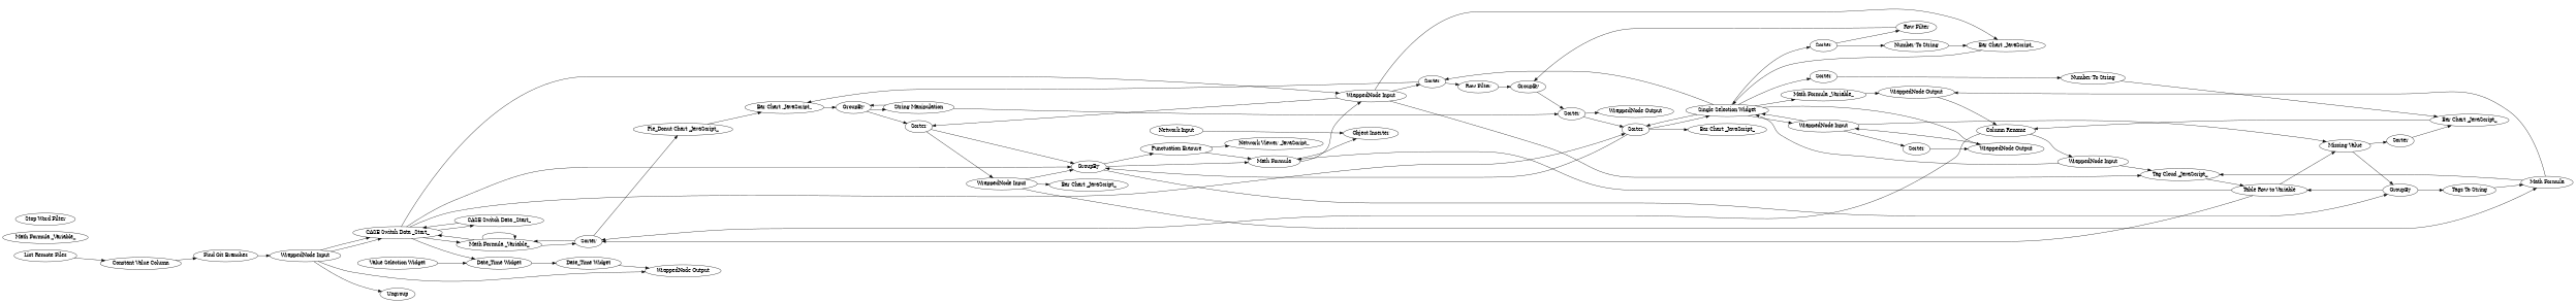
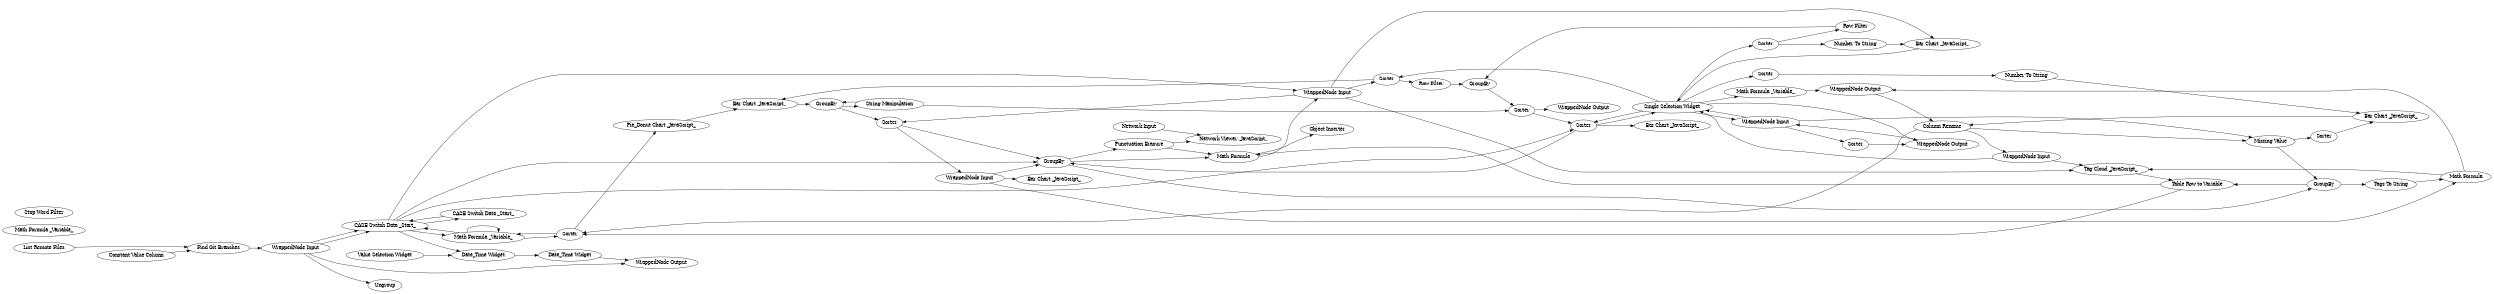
  digraph {
    rankdir=LR
    n1 [label="CASE Switch Data _Start_"]
    n2 [label="Math Formula _Variable_"]
    n3 [label="CASE Switch Data _Start_"]
    n4 [label=Sorter]
    n5 [label="WrappedNode Input"]
    n6 [label=GroupBy]
    n7 [label="Date_Time Widget"]
    n8 [label=Sorter]
    n9 [label="Single Selection Widget"]
    n10 [label="Bar Chart _JavaScript_"]
    n11 [label=Sorter]
    n12 [label="Tag Cloud _JavaScript_"]
    n13 [label=Sorter]
    n14 [label="Bar Chart _JavaScript_"]
    n15 [label="Math Formula"]
    n16 [label=GroupBy]
    n17 [label="Punctuation Erasure"]
    n18 [label="Date_Time Widget"]
    n19 [label="Pie_Donut Chart _JavaScript_"]
    n20 [label="Math Formula _Variable_"]
    n21 [label="WrappedNode Input"]
    n22 [label="WrappedNode Output"]
    n23 [label=Sorter]
    n24 [label=Sorter]
    n25 [label="Math Formula _Variable_"]
    n26 [label="Missing Value"]
    n27 [label=Sorter]
    n28 [label="String Manipulation"]
    n29 [label=GroupBy]
    n30 [label=Sorter]
    n31 [label="Bar Chart _JavaScript_"]
    n32 [label="Row Filter"]
    n33 [label="Row Filter"]
    n34 [label="Number To String"]
    n35 [label="Number To String"]
    n36 [label="WrappedNode Output"]
    n37 [label=Sorter]
    n38 [label="Network Viewer _JavaScript_"]
    n39 [label="Tags To String"]
    n40 [label="Math Formula"]
    n41 [label="Table Row to Variable"]
    n42 [label="Column Rename"]
    n43 [label="Object Inserter"]
    n44 [label="WrappedNode Input"]
    n45 [label="Bar Chart _JavaScript_"]
    n46 [label="Bar Chart _JavaScript_"]
    n47 [label="Stop Word Filter"]
    n48 [label="WrappedNode Input"]
    n49 [label="WrappedNode Output"]
    n50 [label=GroupBy]
    n51 [label="Find Git Branches"]
    n52 [label="WrappedNode Input"]
    n53 [label=Ungroup]
    n54 [label="WrappedNode Output"]
    n55 [label="Value Selection Widget"]
    n56 [label="Network Input"]
    n57 [label="List Remote Files"]
    n58 [label="Constant Value Column"]
    n1 -> n2
    n1 -> n3
    n1 -> n4
    n1 -> n5
    n1 -> n6
    n1 -> n7
    n2 -> n1
    n2 -> n2
    n2 -> n8
    n3 -> n1
    n4 -> n6
    n4 -> n9
    n4 -> n10
    n5 -> n11
    n5 -> n12
    n5 -> n13
    n5 -> n14
    n6 -> n15
    n6 -> n16
    n6 -> n17
    n7 -> n18
    n8 -> n2
    n8 -> n19
    n9 -> n4
    n9 -> n11
    n9 -> n21
    n9 -> n22
    n9 -> n23
    n9 -> n24
    n9 -> n25
    n11 -> n31
    n11 -> n32
    n12 -> n41
    n13 -> n6
    n13 -> n44
    n14 -> n9
    n15 -> n5
    n15 -> n43
    n16 -> n39
    n16 -> n41
    n17 -> n15
    n17 -> n38
    n18 -> n54
    n19 -> n31
    n21 -> n9
    n21 -> n26
    n21 -> n27
    n22 -> n21
    n23 -> n33
    n23 -> n34
    n24 -> n35
    n25 -> n36
    n26 -> n16
    n26 -> n37
    n27 -> n22
    n28 -> n29
    n28 -> n30
    n29 -> n13
    n29 -> n28
    n30 -> n4
    n30 -> n49
    n31 -> n29
    n32 -> n50
    n33 -> n50
    n34 -> n14
    n35 -> n46
    n36 -> n42
    n37 -> n46
    n39 -> n40
    n40 -> n12
    n40 -> n36
    n41 -> n8
    n41 -> n15
-   n41 -> n26
+   n42 -> n26
    n42 -> n8
    n42 -> n48
    n44 -> n6
    n44 -> n40
    n44 -> n45
    n46 -> n42
    n48 -> n9
    n48 -> n12
    n50 -> n30
    n51 -> n52
    n52 -> n1
    n52 -> n1
    n52 -> n53
    n52 -> n54
    n55 -> n7
-   n56 -> n43
-   n57 -> n58
+   n56 -> n38
+   n57 -> n51
    n58 -> n51
  }
